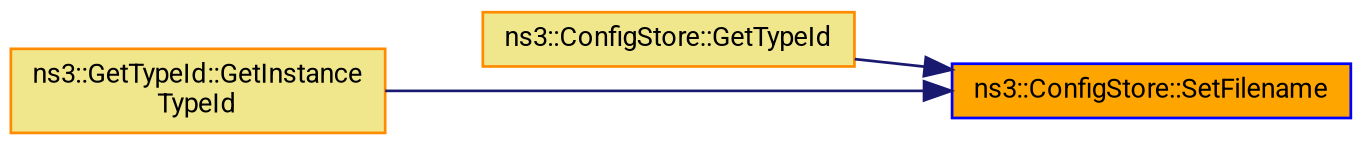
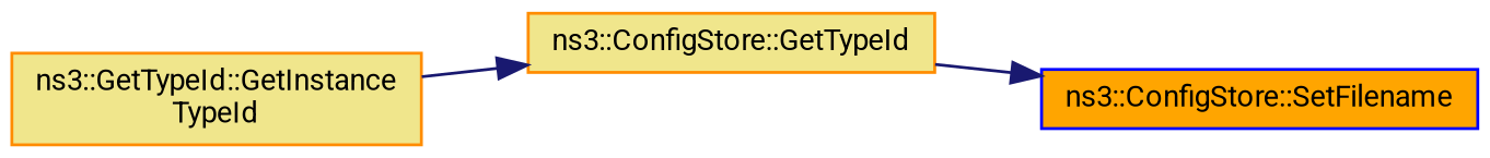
  digraph {
    fontname=Roboto
    rankdir=RL
    node [color=darkorange fillcolor=khaki fontname=Roboto fontsize=10 shape=record style=filled]
    edge [color=midnightblue dir=back fontname=Roboto fontsize=10 labelfontname=Helvetica labelfontsize=10 style=solid]
    n1 [color=blue fillcolor=orange fontcolor=black height=0.2 label="ns3::ConfigStore::SetFilename" width=0.4]
    n2 [height=0.2 label="ns3::ConfigStore::GetTypeId" width=0.4]
    n3 [height=0.2 label="ns3::GetTypeId::GetInstance\lTypeId" width=0.4]
    n1 -> n2
-   n1 -> n3
+   n2 -> n3
  }
